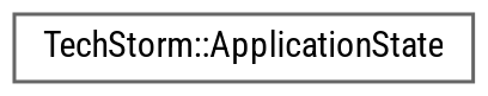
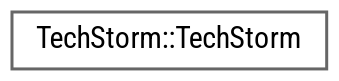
  digraph {
    rankdir=TB
    fontname="Roboto Condensed"
-   n1 [color=grey40 fillcolor=white fontname="Roboto Condensed" fontsize=10 height=0.2 label="TechStorm::ApplicationState" shape=box style=filled width=0.4]
+   n1 [color=grey40 fillcolor=white fontname="Roboto Condensed" fontsize=10 height=0.2 label="TechStorm::TechStorm" shape=box style=filled width=0.4]
  }
